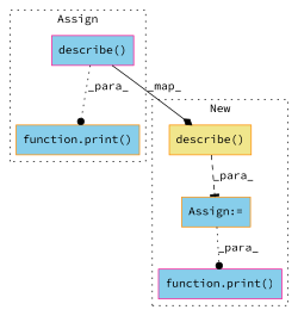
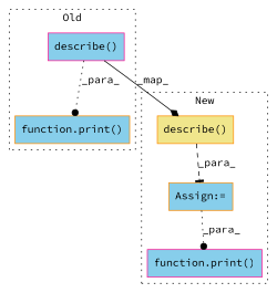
  digraph {
    fontname="Source Code Pro"
    node [a=75 l=50 shape=box style=filled fillcolor=skyblue color=darkorange fontname="Source Code Pro"]
    edge [style=dotted arrowhead=dot fontname="Source Code Pro"]
    n1 [label="describe()" s=565 color=deeppink]
    n2 [l="6,1" label="function.print()" s="559,615"]
    n3 [label="describe()" s=574 fillcolor=khaki]
    n4 [a=68 l=3 label="Assign:=" s=571]
    n5 [l="6,1" label="function.print()" s="659,673" color=deeppink]
    subgraph cluster_1 {
-     label=Assign
+     label=Old
      style=dotted
      n1
      n2
    }
    subgraph cluster_2 {
      label=New
      style=dotted
      n3
      n4
      n5
    }
    n1 -> n2 [label=_para_]
    n1 -> n3 [label=_map_ style=solid arrowhead=diamond]
    n3 -> n4 [label=_para_ style=dashed arrowhead=tee]
    n4 -> n5 [label=_para_]
  }
